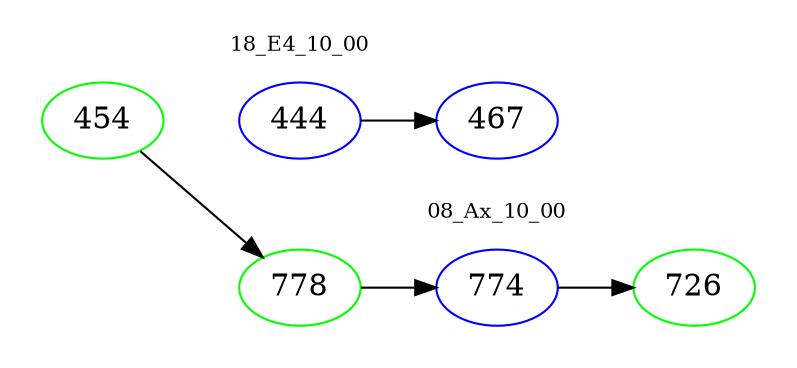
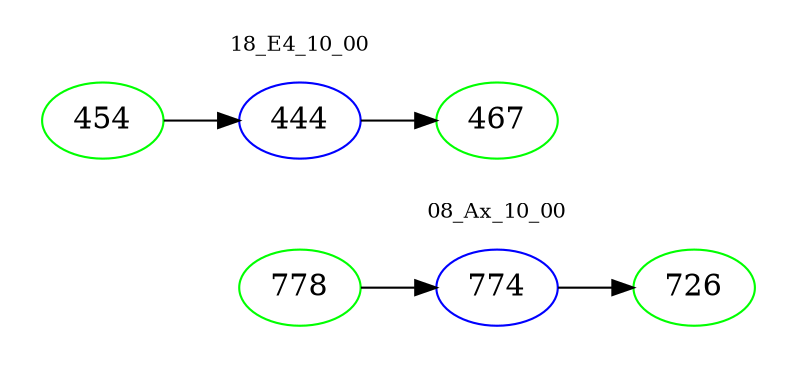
  digraph {
    rankdir=LR
    node [color=green]
    edge [color=black]
    n1 [label=778]
    n2 [color=blue label=774]
    n3 [label=726]
    n4 [label=454]
    n5 [color=blue label=444]
-   n6 [color=blue label=467]
+   n6 [label=467]
    subgraph cluster_1 {
      color=white
      fontsize=10
      label="08_Ax_10_00"
      n1
      n2
      n3
    }
    subgraph cluster_2 {
      color=white
      fontsize=10
      label="18_E4_10_00"
      n4
      n5
      n6
    }
    n1 -> n2
    n2 -> n3
-   n4 -> n1
+   n4 -> n5
    n5 -> n6
  }
